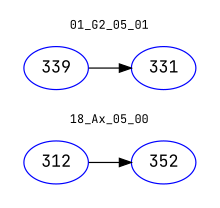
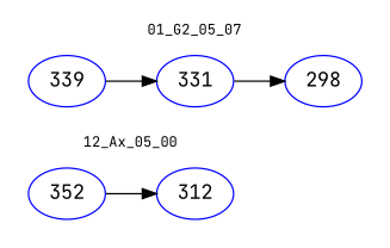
  digraph {
    fontname="JetBrains Mono"
    rankdir=LR
    node [color=blue fontname="JetBrains Mono"]
    edge [color=black fontname="JetBrains Mono"]
    n1 [label=352]
    n2 [label=312]
    n3 [label=331]
+   n4 [label=298]
    n5 [label=339]
    subgraph cluster_1 {
      color=white
      fontsize=10
-     label="18_Ax_05_00"
+     label="12_Ax_05_00"
      n1
      n2
    }
    subgraph cluster_2 {
      color=white
      fontsize=10
-     label="01_G2_05_01"
+     label="01_G2_05_07"
      n3
+     n4
      n5
    }
-   n2 -> n1
+   n1 -> n2
+   n3 -> n4
    n5 -> n3
  }
